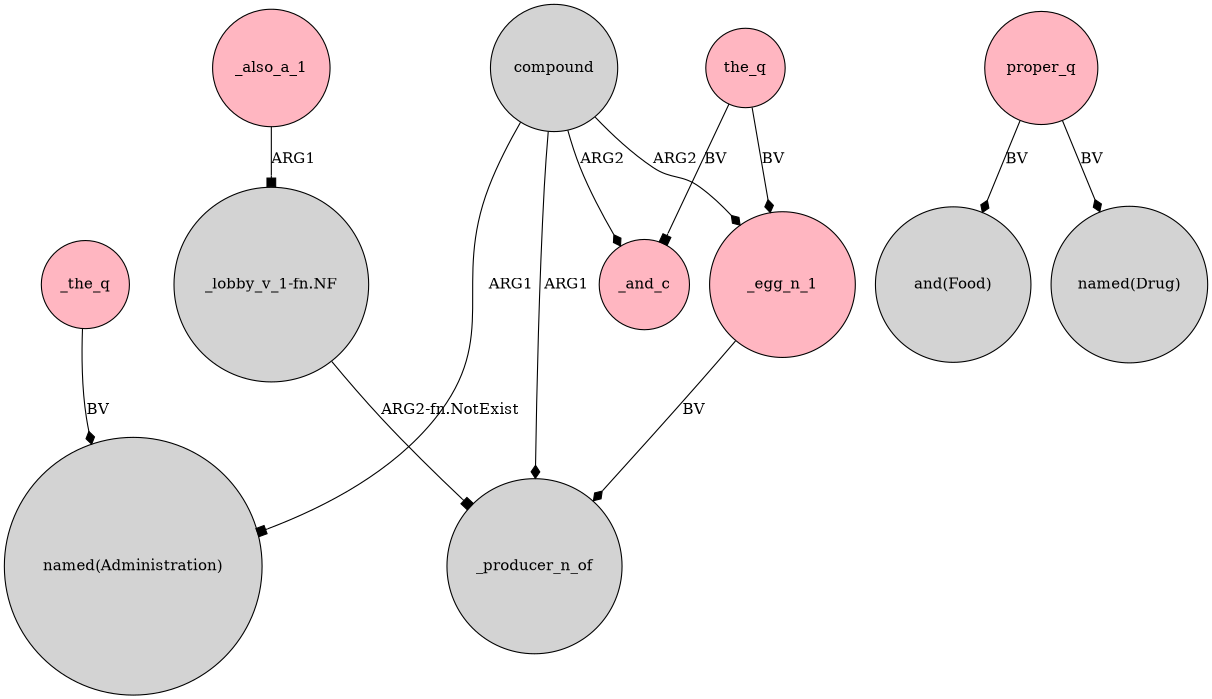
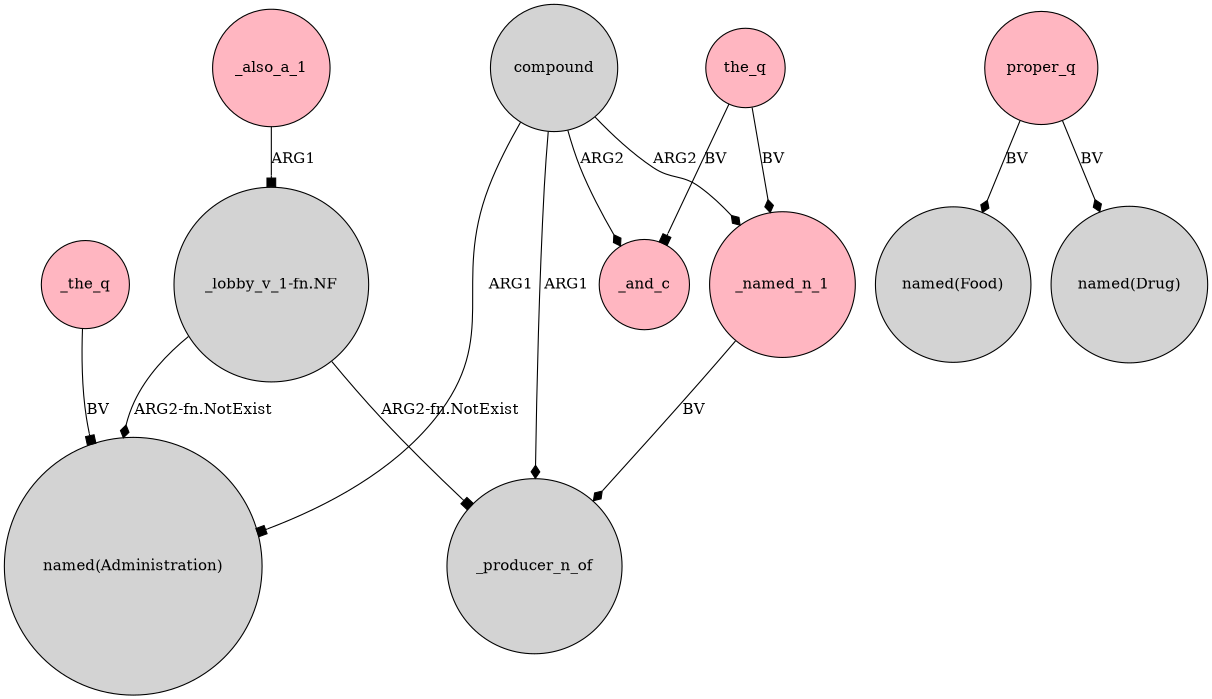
  digraph {
    node [fillcolor=lightgrey shape=circle style=filled]
    edge [arrowhead=diamond]
    "_lobby_v_1-fn.NF"
    _also_a_1 [fillcolor=lightpink]
    _producer_n_of
    "named(Administration)"
    _the_q [fillcolor=lightpink]
    compound
-   _egg_n_1 [fillcolor=lightpink]
+   _egg_n_1 [fillcolor=lightpink label=_named_n_1]
    _and_c [fillcolor=lightpink]
-   "named(Food)" [label="and(Food)"]
+   "named(Food)"
    proper_q [fillcolor=lightpink]
    "named(Drug)"
    n12 [fillcolor=lightpink label=the_q]
    "_lobby_v_1-fn.NF" -> _producer_n_of [arrowhead=box label="ARG2-fn.NotExist"]
+   "_lobby_v_1-fn.NF" -> "named(Administration)" [label="ARG2-fn.NotExist"]
    _also_a_1 -> "_lobby_v_1-fn.NF" [arrowhead=box label=ARG1]
-   _the_q -> "named(Administration)" [label=BV]
+   _the_q -> "named(Administration)" [arrowhead=box label=BV]
    compound -> _producer_n_of [label=ARG1]
    compound -> "named(Administration)" [arrowhead=box label=ARG1]
    compound -> _egg_n_1 [label=ARG2]
    compound -> _and_c [label=ARG2]
    _egg_n_1 -> _producer_n_of [label=BV]
    proper_q -> "named(Food)" [label=BV]
    proper_q -> "named(Drug)" [label=BV]
    n12 -> _egg_n_1 [label=BV]
    n12 -> _and_c [arrowhead=box label=BV]
  }
